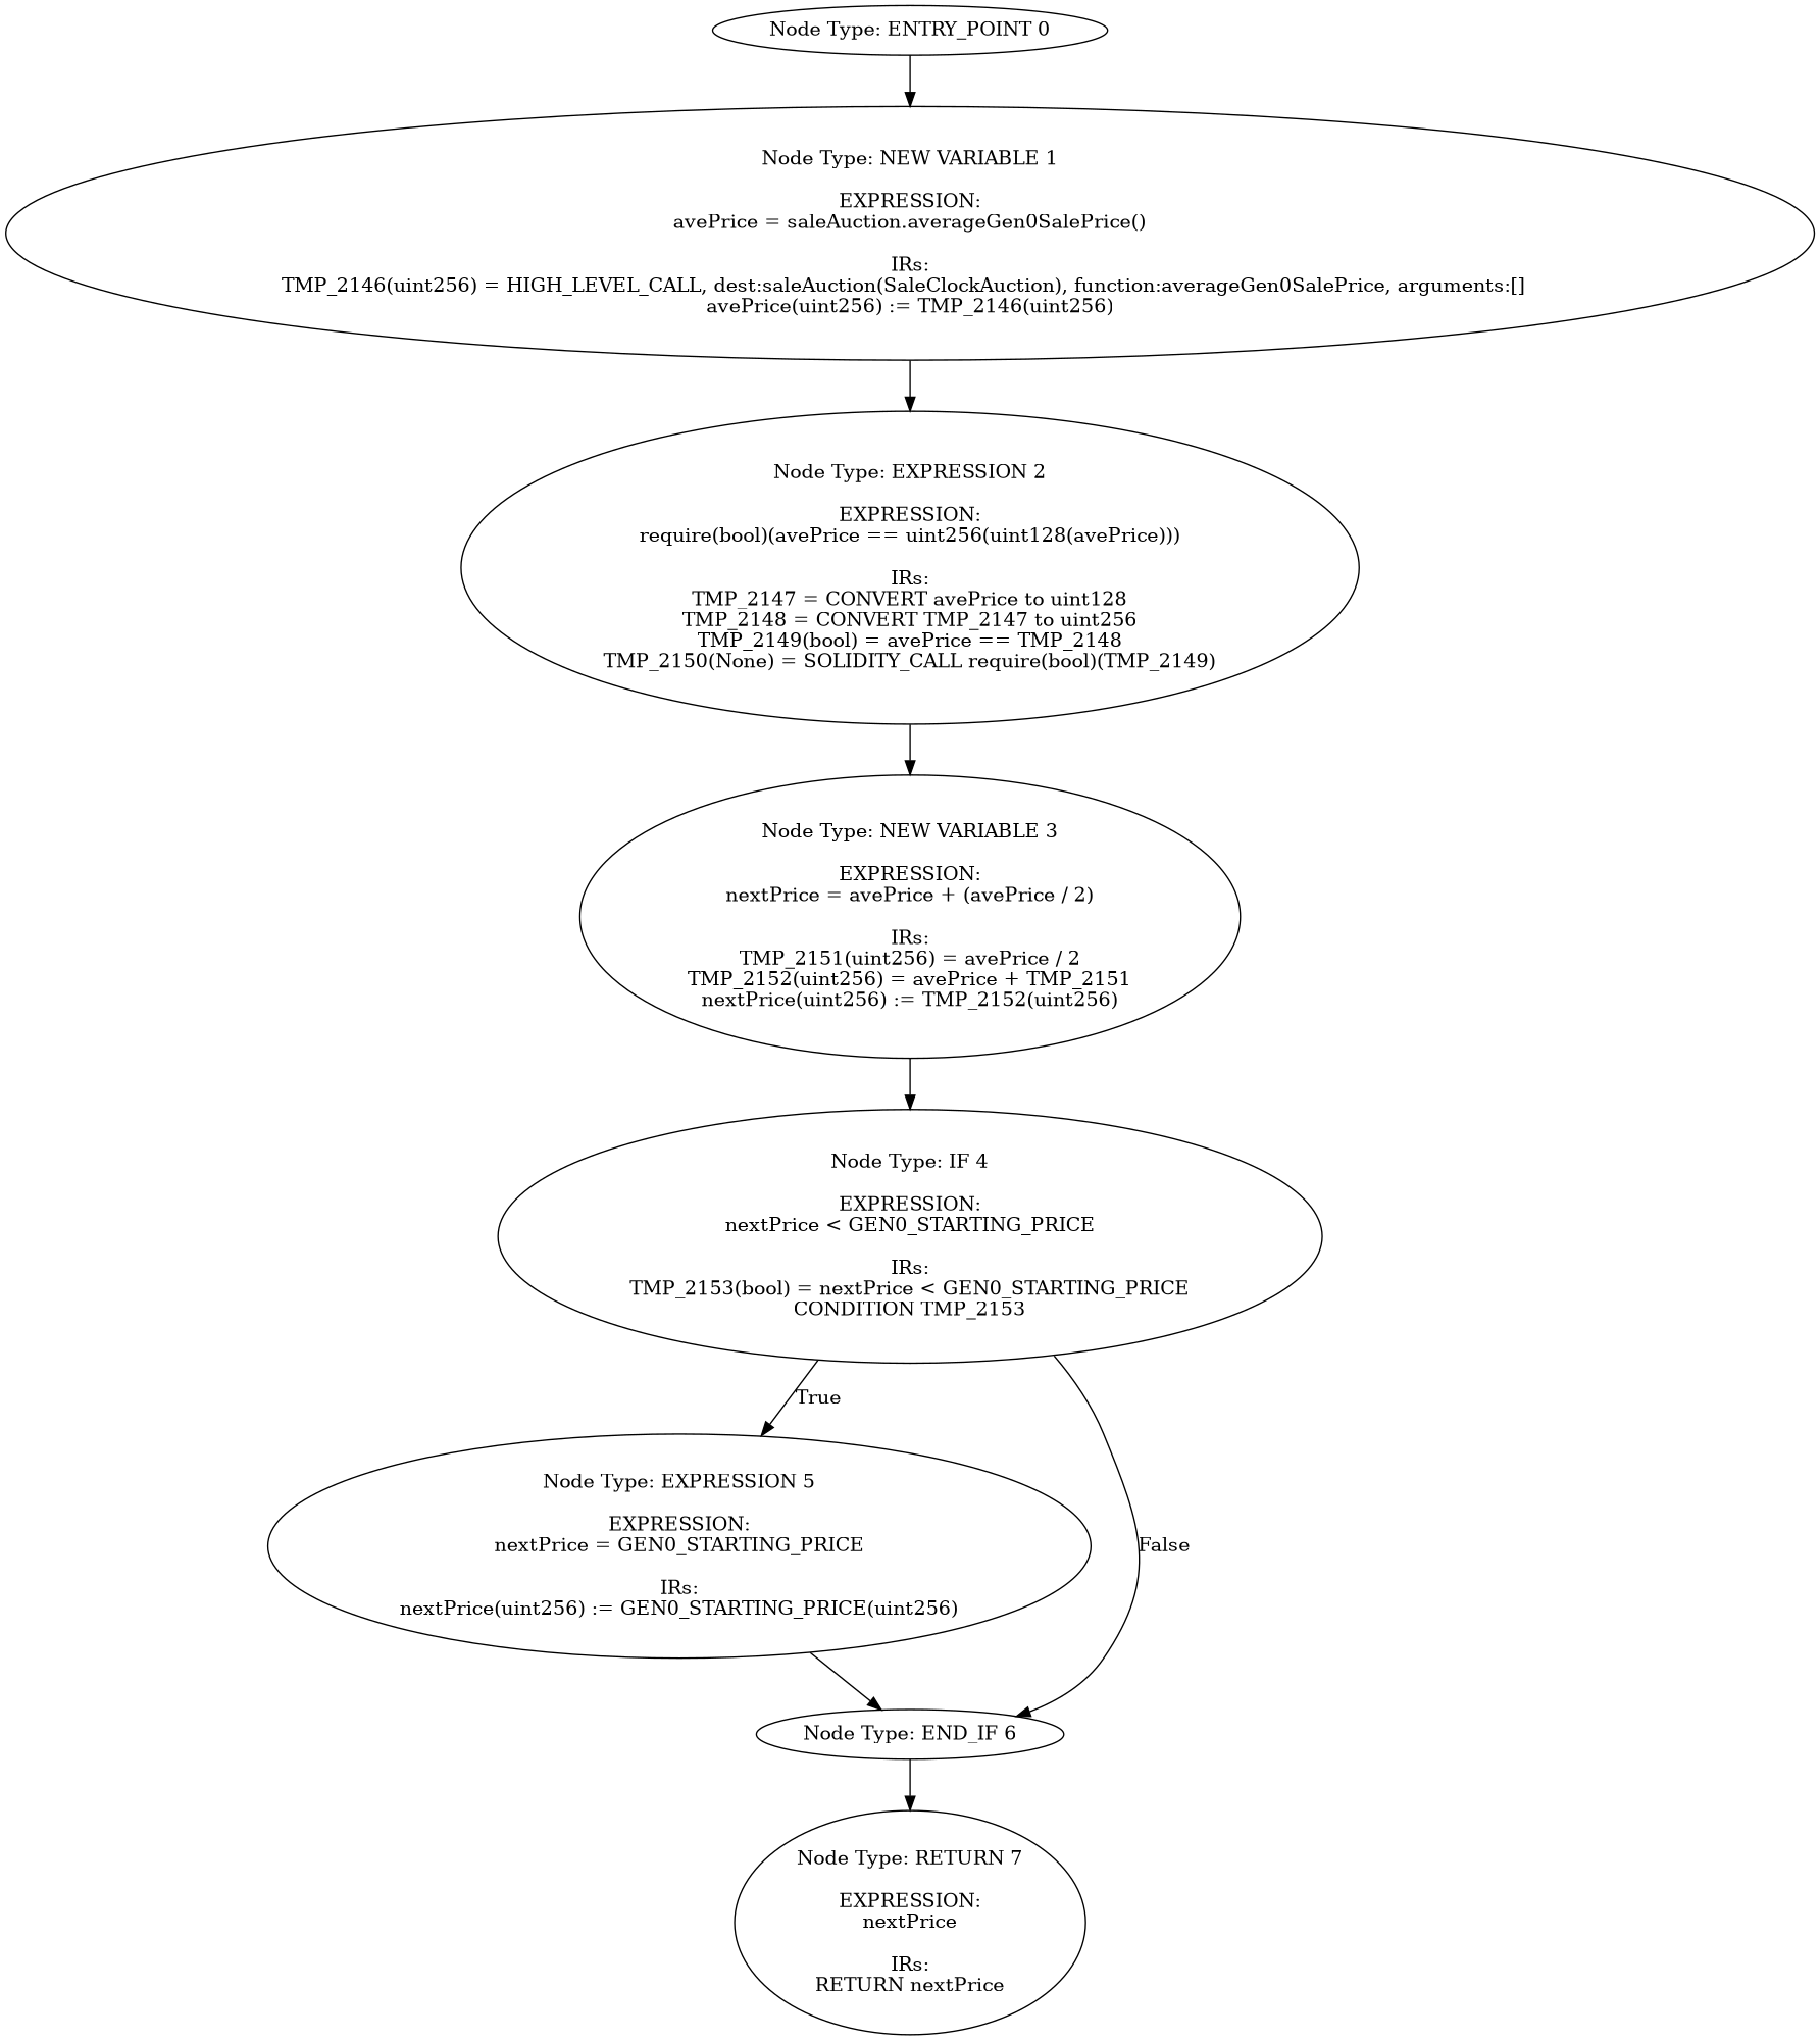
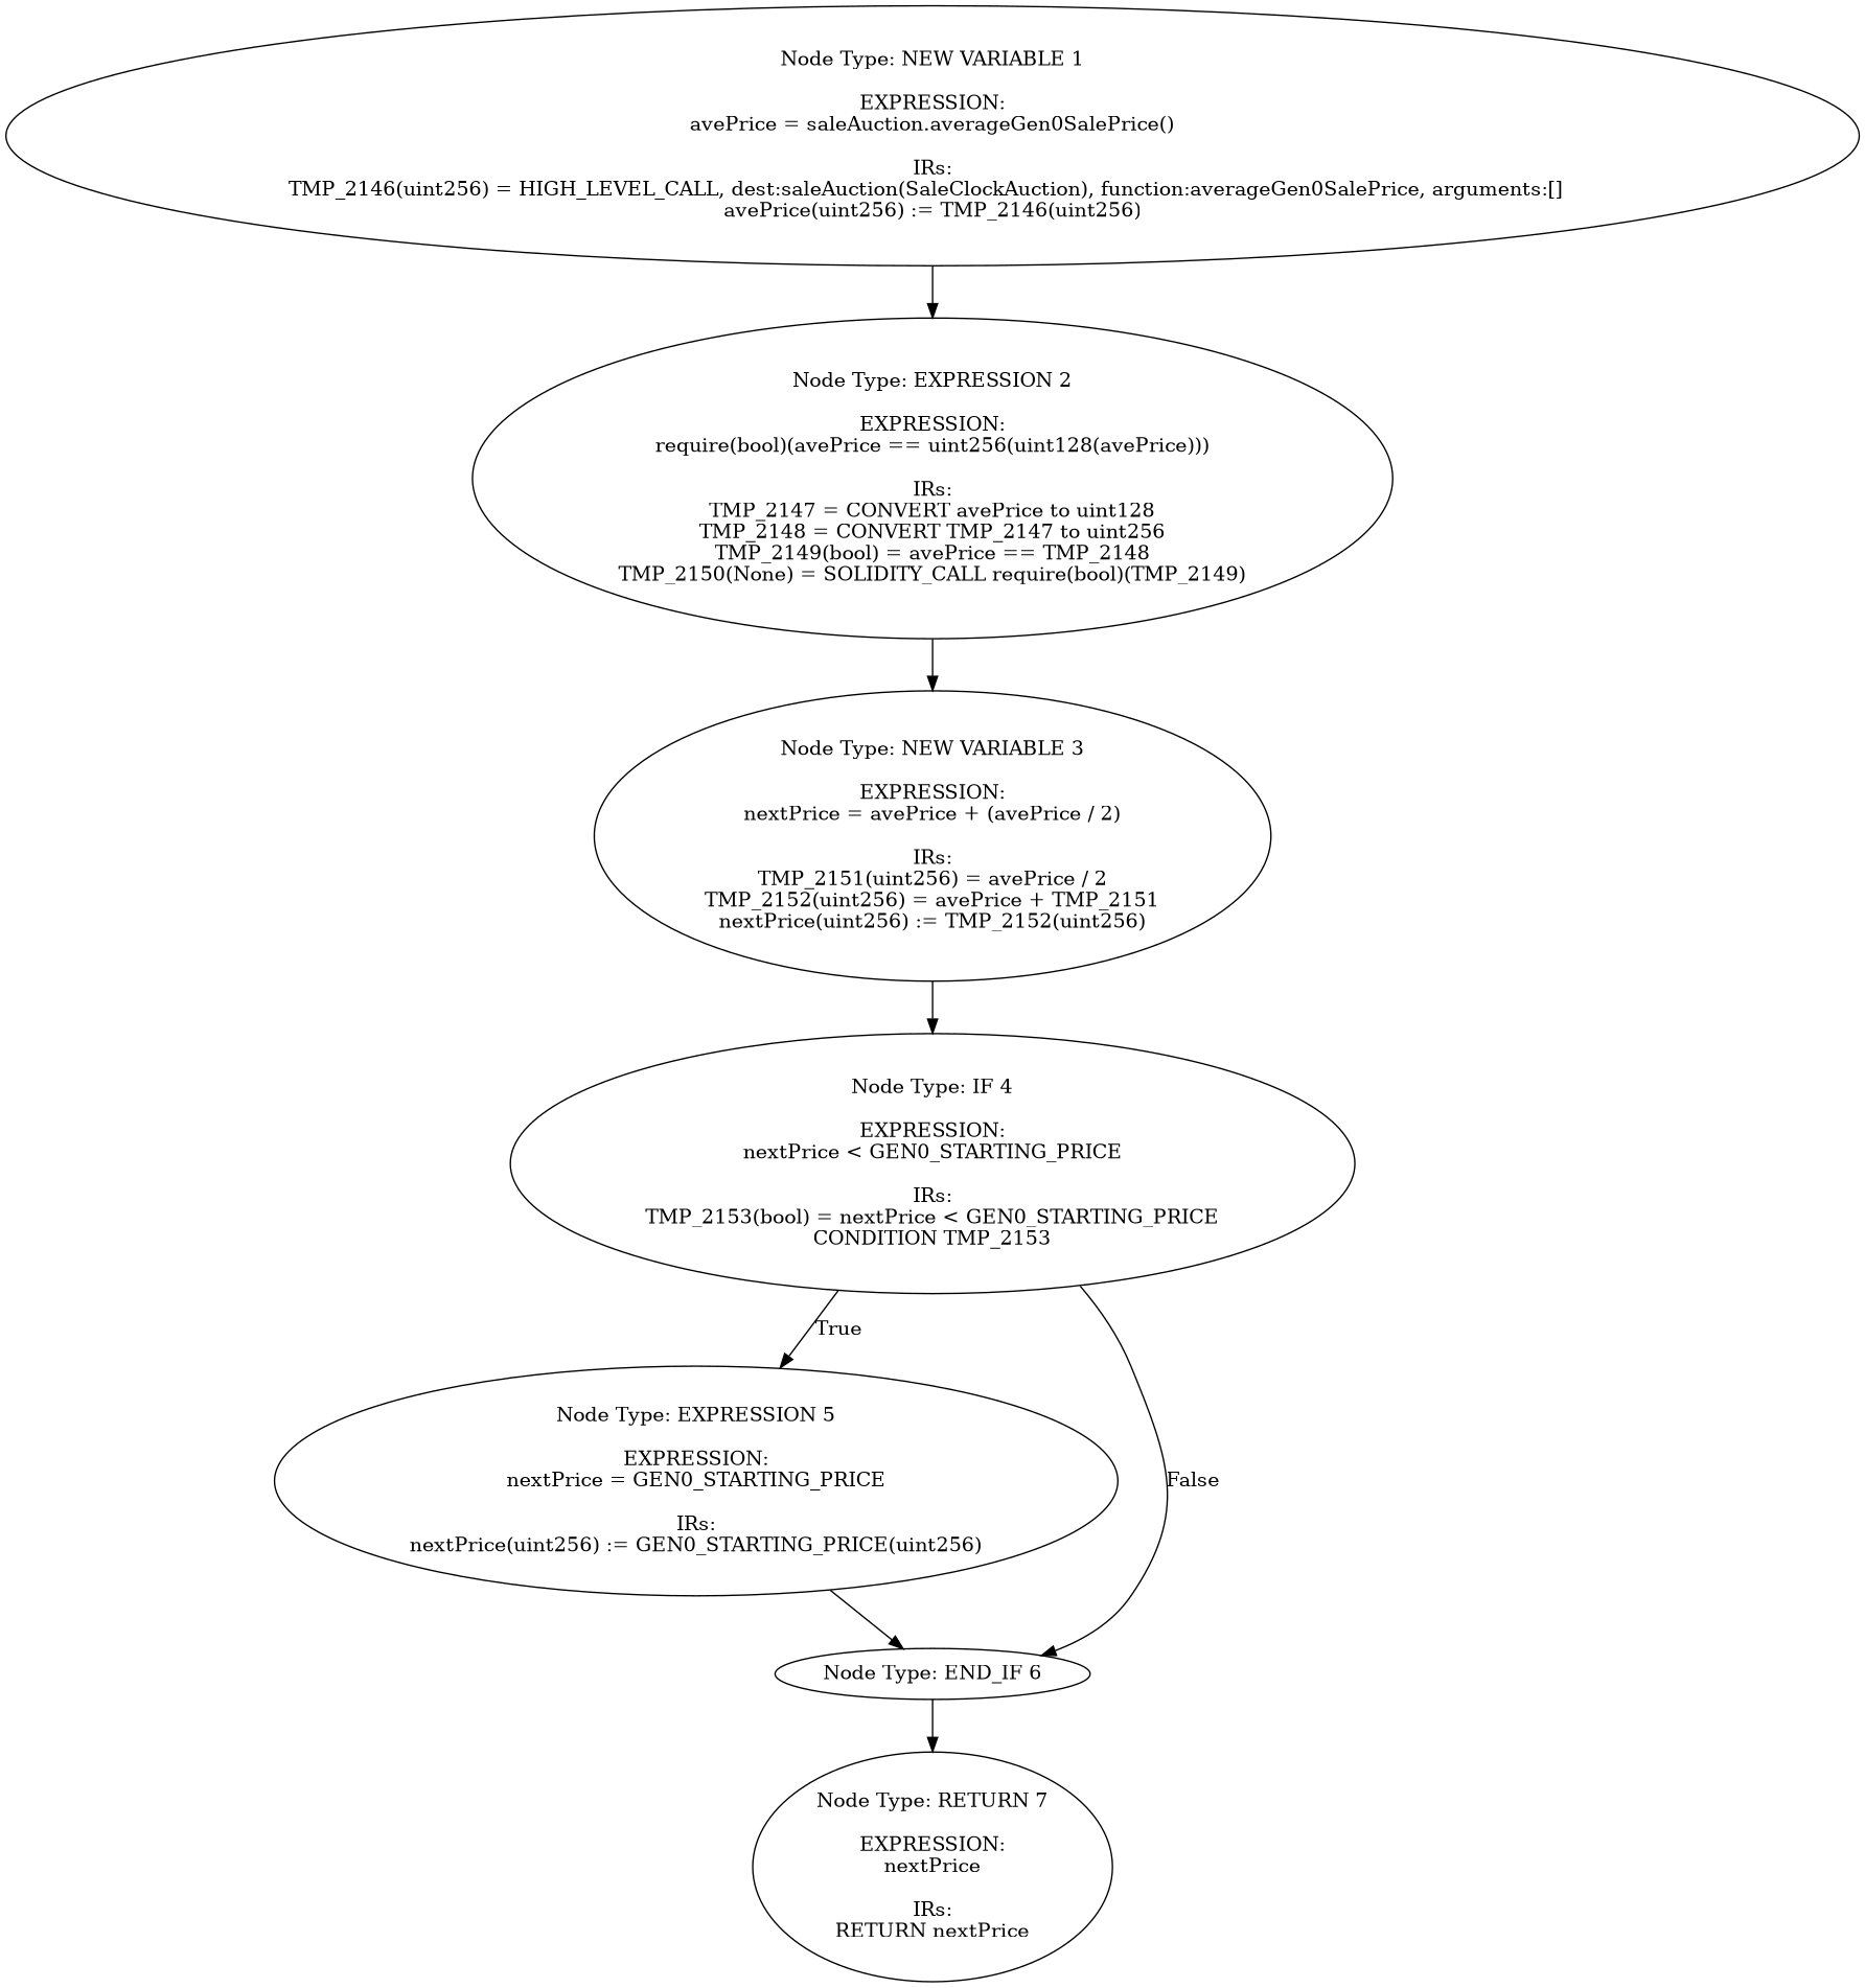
  digraph {
-   n1 [label="Node Type: ENTRY_POINT 0\n"]
    n2 [label="Node Type: NEW VARIABLE 1\n\nEXPRESSION:\navePrice = saleAuction.averageGen0SalePrice()\n\nIRs:\nTMP_2146(uint256) = HIGH_LEVEL_CALL, dest:saleAuction(SaleClockAuction), function:averageGen0SalePrice, arguments:[]  \navePrice(uint256) := TMP_2146(uint256)"]
    n3 [label="Node Type: EXPRESSION 2\n\nEXPRESSION:\nrequire(bool)(avePrice == uint256(uint128(avePrice)))\n\nIRs:\nTMP_2147 = CONVERT avePrice to uint128\nTMP_2148 = CONVERT TMP_2147 to uint256\nTMP_2149(bool) = avePrice == TMP_2148\nTMP_2150(None) = SOLIDITY_CALL require(bool)(TMP_2149)"]
    n4 [label="Node Type: NEW VARIABLE 3\n\nEXPRESSION:\nnextPrice = avePrice + (avePrice / 2)\n\nIRs:\nTMP_2151(uint256) = avePrice / 2\nTMP_2152(uint256) = avePrice + TMP_2151\nnextPrice(uint256) := TMP_2152(uint256)"]
    n5 [label="Node Type: IF 4\n\nEXPRESSION:\nnextPrice < GEN0_STARTING_PRICE\n\nIRs:\nTMP_2153(bool) = nextPrice < GEN0_STARTING_PRICE\nCONDITION TMP_2153"]
    n6 [label="Node Type: EXPRESSION 5\n\nEXPRESSION:\nnextPrice = GEN0_STARTING_PRICE\n\nIRs:\nnextPrice(uint256) := GEN0_STARTING_PRICE(uint256)"]
    n7 [label="Node Type: END_IF 6\n"]
    n8 [label="Node Type: RETURN 7\n\nEXPRESSION:\nnextPrice\n\nIRs:\nRETURN nextPrice"]
-   n1 -> n2
    n2 -> n3
    n3 -> n4
    n4 -> n5
    n5 -> n6 [label=True]
    n5 -> n7 [label=False]
    n6 -> n7
    n7 -> n8
  }
